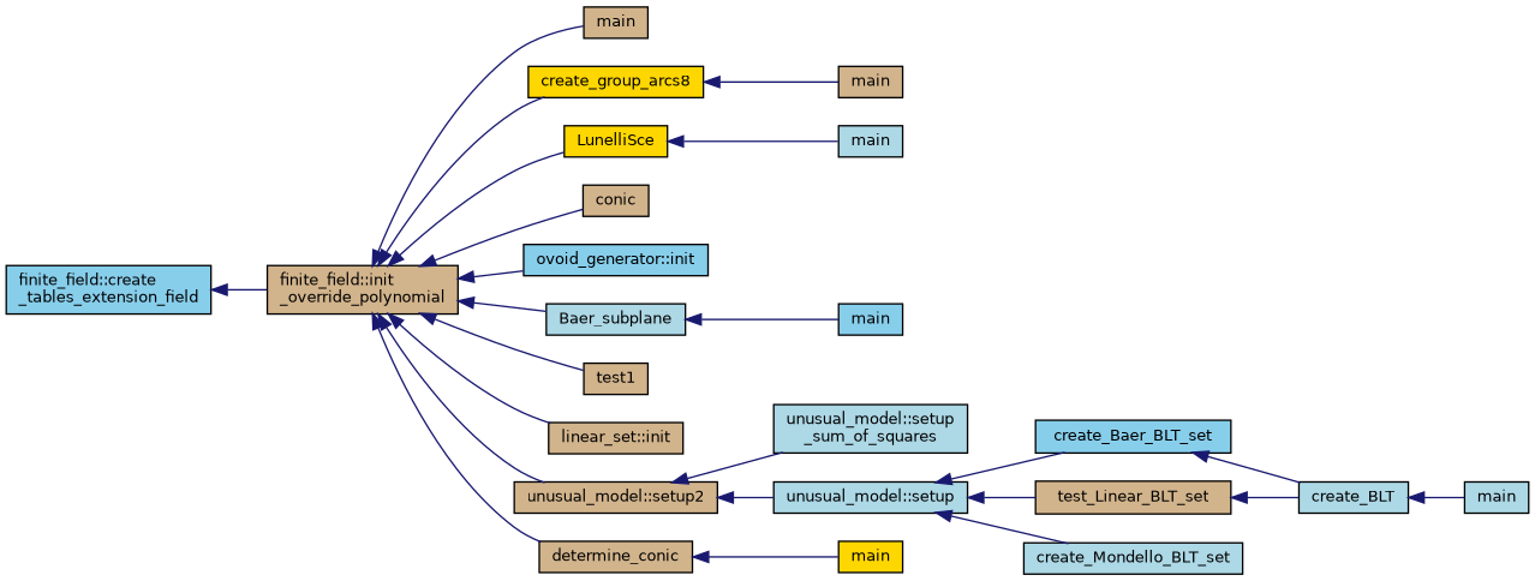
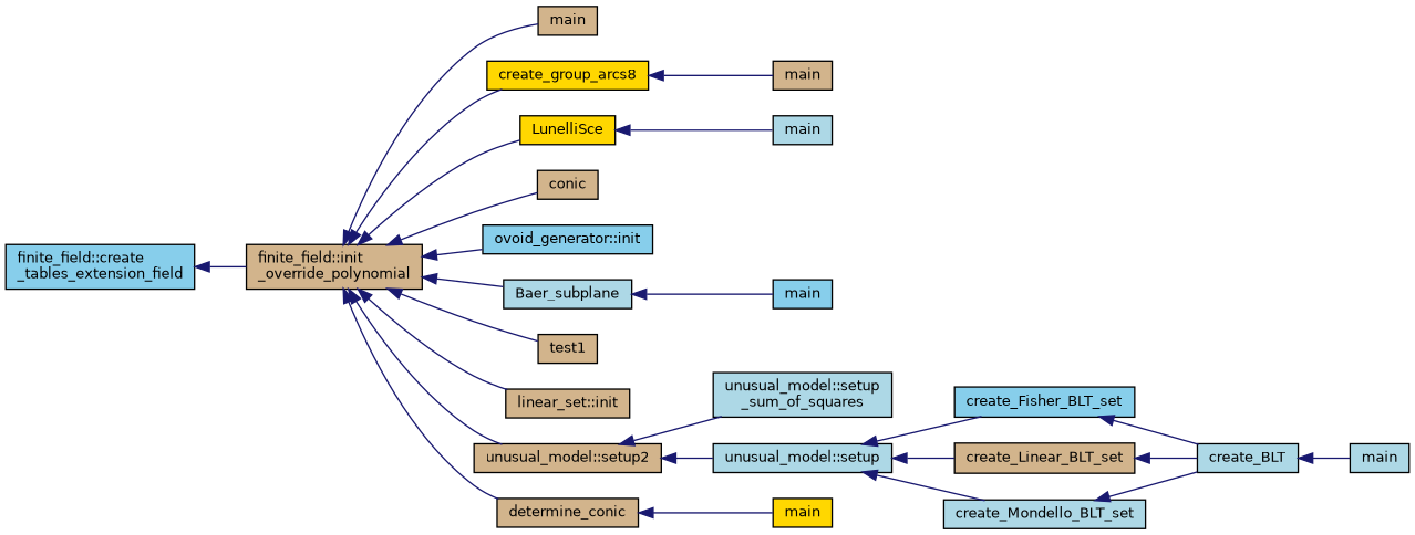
  digraph {
    rankdir=LR
    node [color=black fillcolor=tan fontname=Helvetica fontsize=10 shape=record style=filled]
    edge [color=midnightblue dir=back fontname=Helvetica fontsize=10 labelfontname=Helvetica labelfontsize=10 style=solid]
    n1 [fillcolor=skyblue fontcolor=black height=0.2 label="finite_field::create\l_tables_extension_field" width=0.4]
    n2 [height=0.2 label="finite_field::init\l_override_polynomial" width=0.4]
    n3 [height=0.2 label=main width=0.4]
    n4 [fillcolor=gold height=0.2 label=create_group_arcs8 width=0.4]
    n5 [fillcolor=gold height=0.2 label=LunelliSce width=0.4]
    n6 [height=0.2 label=conic width=0.4]
    n7 [fillcolor=skyblue height=0.2 label="ovoid_generator::init" width=0.4]
    n8 [fillcolor=lightblue height=0.2 label=Baer_subplane width=0.4]
    n9 [height=0.2 label=test1 width=0.4]
    n10 [height=0.2 label="linear_set::init" width=0.4]
    n11 [height=0.2 label="unusual_model::setup2" width=0.4]
    n12 [height=0.2 label=determine_conic width=0.4]
    n13 [height=0.2 label=main width=0.4]
    n14 [fillcolor=lightblue height=0.2 label=main width=0.4]
    n15 [fillcolor=skyblue height=0.2 label=main width=0.4]
    n16 [fillcolor=lightblue height=0.2 label="unusual_model::setup\l_sum_of_squares" width=0.4]
    n17 [fillcolor=lightblue height=0.2 label="unusual_model::setup" width=0.4]
    n18 [fillcolor=gold height=0.2 label=main width=0.4]
-   n19 [fillcolor=skyblue height=0.2 label=create_Baer_BLT_set width=0.4]
-   n20 [height=0.2 label=test_Linear_BLT_set width=0.4]
+   n19 [fillcolor=skyblue height=0.2 label=create_Fisher_BLT_set width=0.4]
+   n20 [height=0.2 label=create_Linear_BLT_set width=0.4]
    n21 [fillcolor=lightblue height=0.2 label=create_Mondello_BLT_set width=0.4]
    n22 [fillcolor=lightblue height=0.2 label=create_BLT width=0.4]
    n23 [fillcolor=lightblue height=0.2 label=main width=0.4]
    n1 -> n2
    n2 -> n3
    n2 -> n4
    n2 -> n5
    n2 -> n6
    n2 -> n7
    n2 -> n8
    n2 -> n9
    n2 -> n10
    n2 -> n11
    n2 -> n12
    n4 -> n13
    n5 -> n14
    n8 -> n15
    n11 -> n16
    n11 -> n17
    n12 -> n18
    n17 -> n19
    n17 -> n20
    n17 -> n21
    n19 -> n22
    n20 -> n22
+   n21 -> n22
    n22 -> n23
  }
